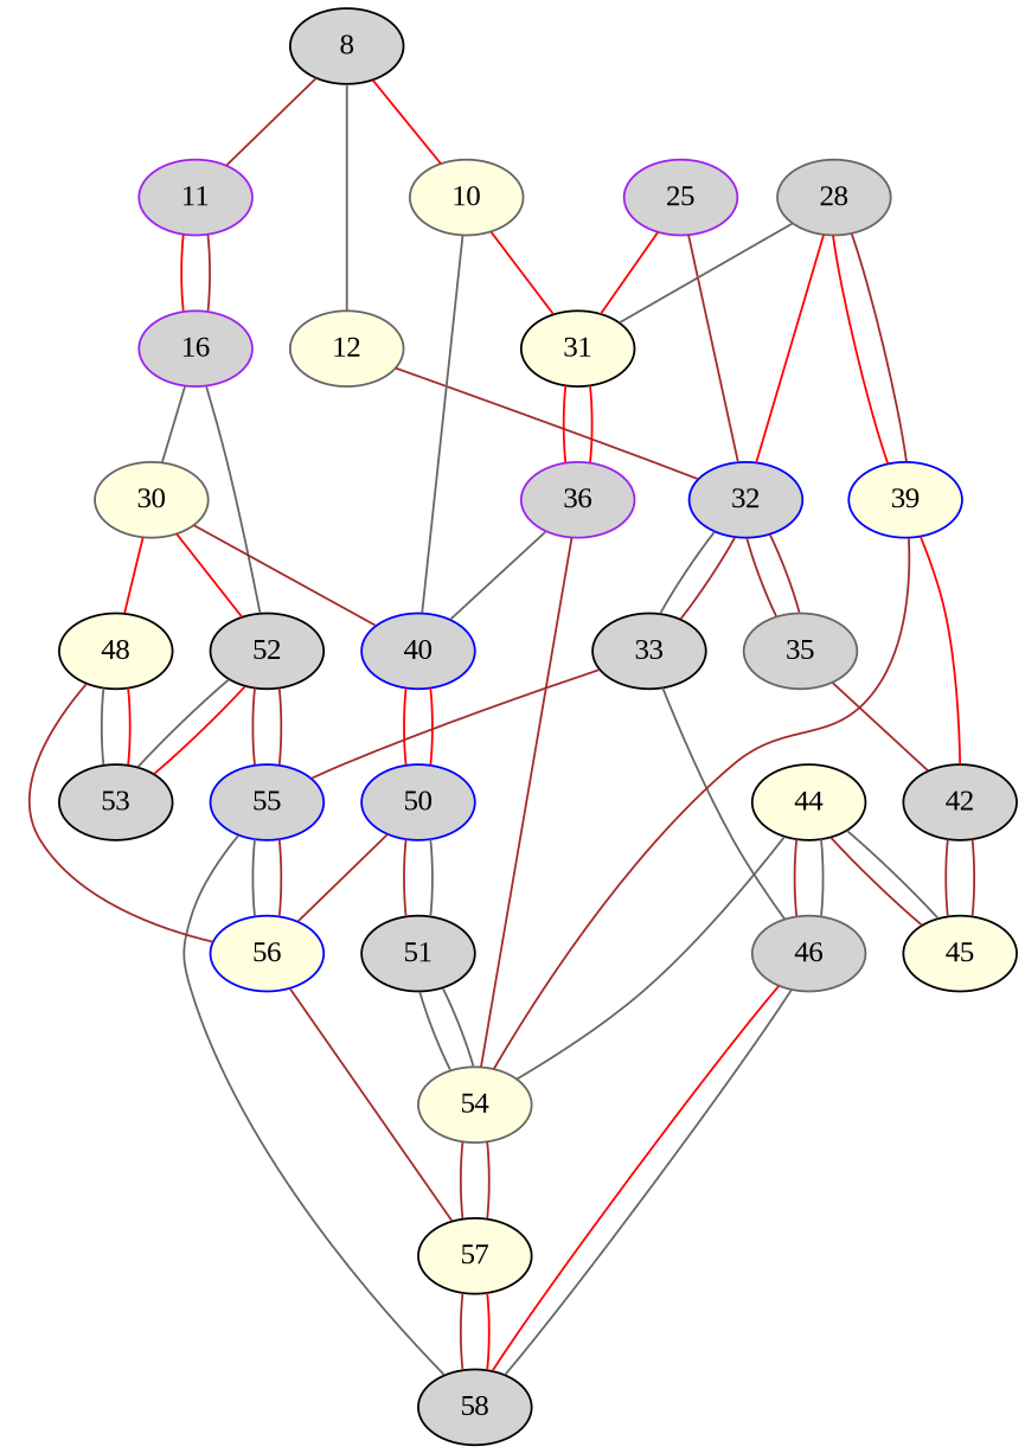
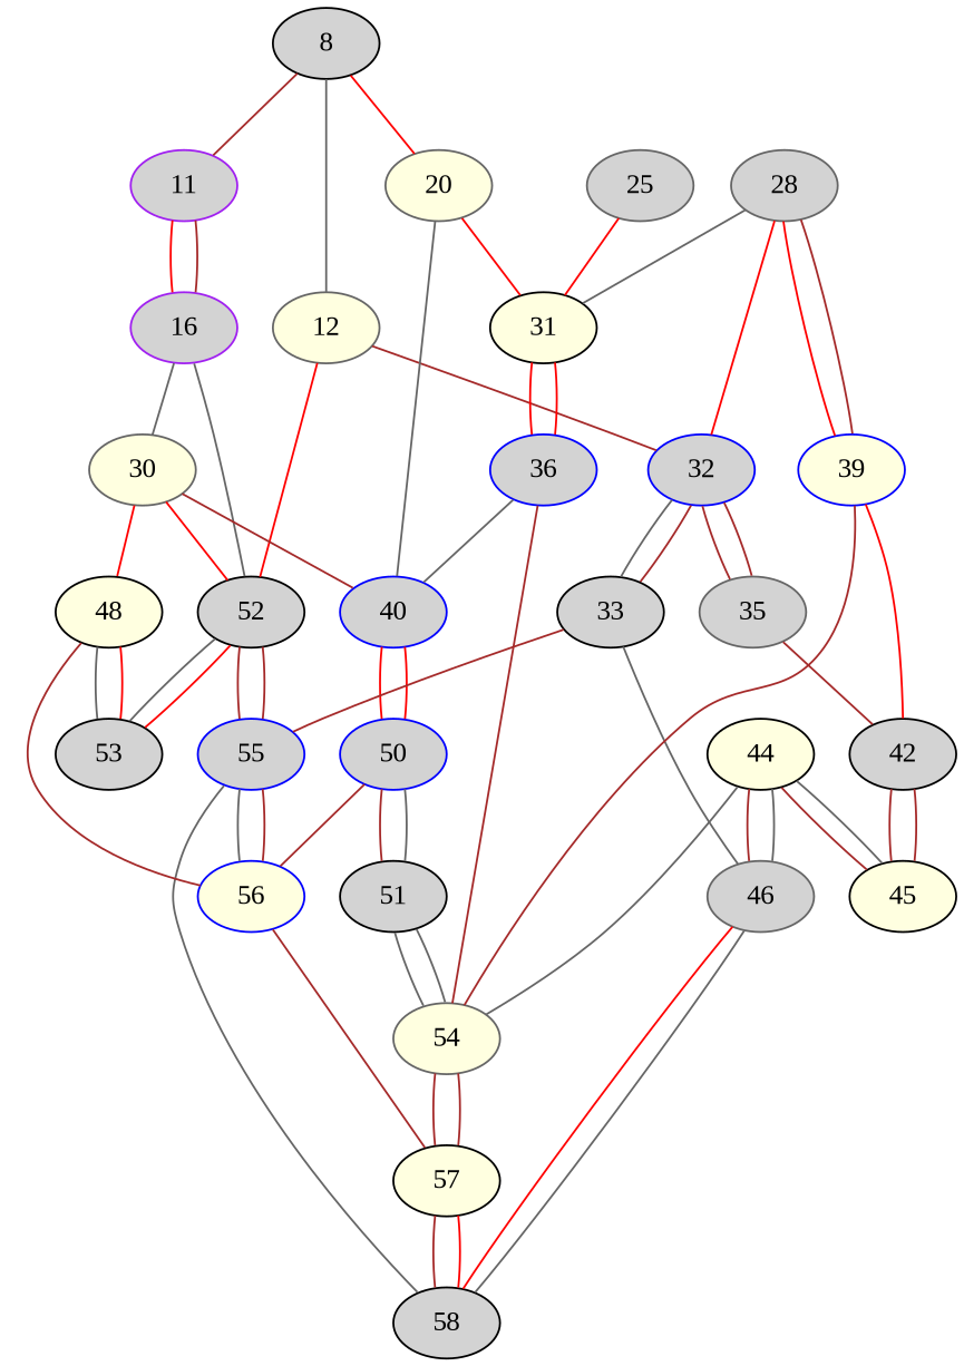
  graph {
    fontname="Liberation Serif"
    node [color=black fillcolor=lightgrey fontname="Liberation Serif" style=filled]
    edge [color=brown fontname="Liberation Serif"]
    8 [super="+7"]
    11 [color=purple super="+6+1"]
    12 [color=gray40 fillcolor=lightyellow super="+9"]
-   20 [color=gray40 fillcolor=lightyellow super="+19" label=10]
+   20 [color=gray40 fillcolor=lightyellow super="+19"]
    16 [color=purple super="+15+14"]
    32 [color=blue super="+23+24+29"]
    52 [super="+21+13+4"]
    31 [fillcolor=lightyellow super="+27"]
    40 [color=blue super="+18"]
    30 [color=gray40 fillcolor=lightyellow super="+17+22"]
    33
    35 [color=gray40]
    55 [color=blue super="+34"]
    53
    48 [fillcolor=lightyellow super="+47"]
-   36 [color=purple]
+   36 [color=blue]
    50 [color=blue]
-   25 [color=purple]
+   25 [color=gray40]
    28 [color=gray40]
    39 [color=blue fillcolor=lightyellow]
    42 [super="+41"]
    54 [color=gray40 fillcolor=lightyellow super="+43+38+37"]
    56 [color=blue fillcolor=lightyellow super="+49"]
    46 [color=gray40]
    58
    45 [fillcolor=lightyellow]
    57 [fillcolor=lightyellow]
    51
    44 [fillcolor=lightyellow]
    8 -- 11
    8 -- 12 [color=gray40]
    8 -- 20 [color=red]
    11 -- 16 [color=red weight=3]
    11 -- 16
    12 -- 32
+   12 -- 52 [color=red weight=2]
    20 -- 31 [color=red weight=2]
    20 -- 40 [color=gray40]
    16 -- 52 [color=gray40 weight=2]
    16 -- 30 [color=gray40 weight=2]
    32 -- 33 [color=gray40]
    32 -- 33
    32 -- 35 [weight=2]
    32 -- 35
    52 -- 55 [weight=3]
    52 -- 55
    52 -- 53 [color=gray40]
    52 -- 53 [color=red]
    31 -- 36 [color=red]
    31 -- 36 [color=red]
    40 -- 50 [color=red]
    40 -- 50 [color=red]
    30 -- 52 [color=red]
    30 -- 40
    30 -- 48 [color=red]
    33 -- 55
    33 -- 46 [color=gray40]
    35 -- 42
    55 -- 56 [color=gray40]
    55 -- 56
    55 -- 58 [color=gray40]
    48 -- 53 [color=gray40 weight=2]
    48 -- 53 [color=red]
    48 -- 56
    36 -- 40 [color=gray40]
    36 -- 54
    50 -- 56
    50 -- 51
    50 -- 51 [color=gray40]
-   25 -- 32
    25 -- 31 [color=red]
    28 -- 32 [color=red]
    28 -- 31 [color=gray40]
    28 -- 39 [color=red]
    28 -- 39
    39 -- 42 [color=red]
    39 -- 54
    42 -- 45 [weight=2]
    42 -- 45
    54 -- 57
    54 -- 57
    56 -- 57
    46 -- 58 [color=red]
    46 -- 58 [color=gray40]
    57 -- 58
    57 -- 58 [color=red]
    51 -- 54 [color=gray40 weight=2]
    51 -- 54 [color=gray40]
    44 -- 54 [color=gray40]
    44 -- 46
    44 -- 46 [color=gray40]
    44 -- 45
    44 -- 45 [color=gray40]
  }
